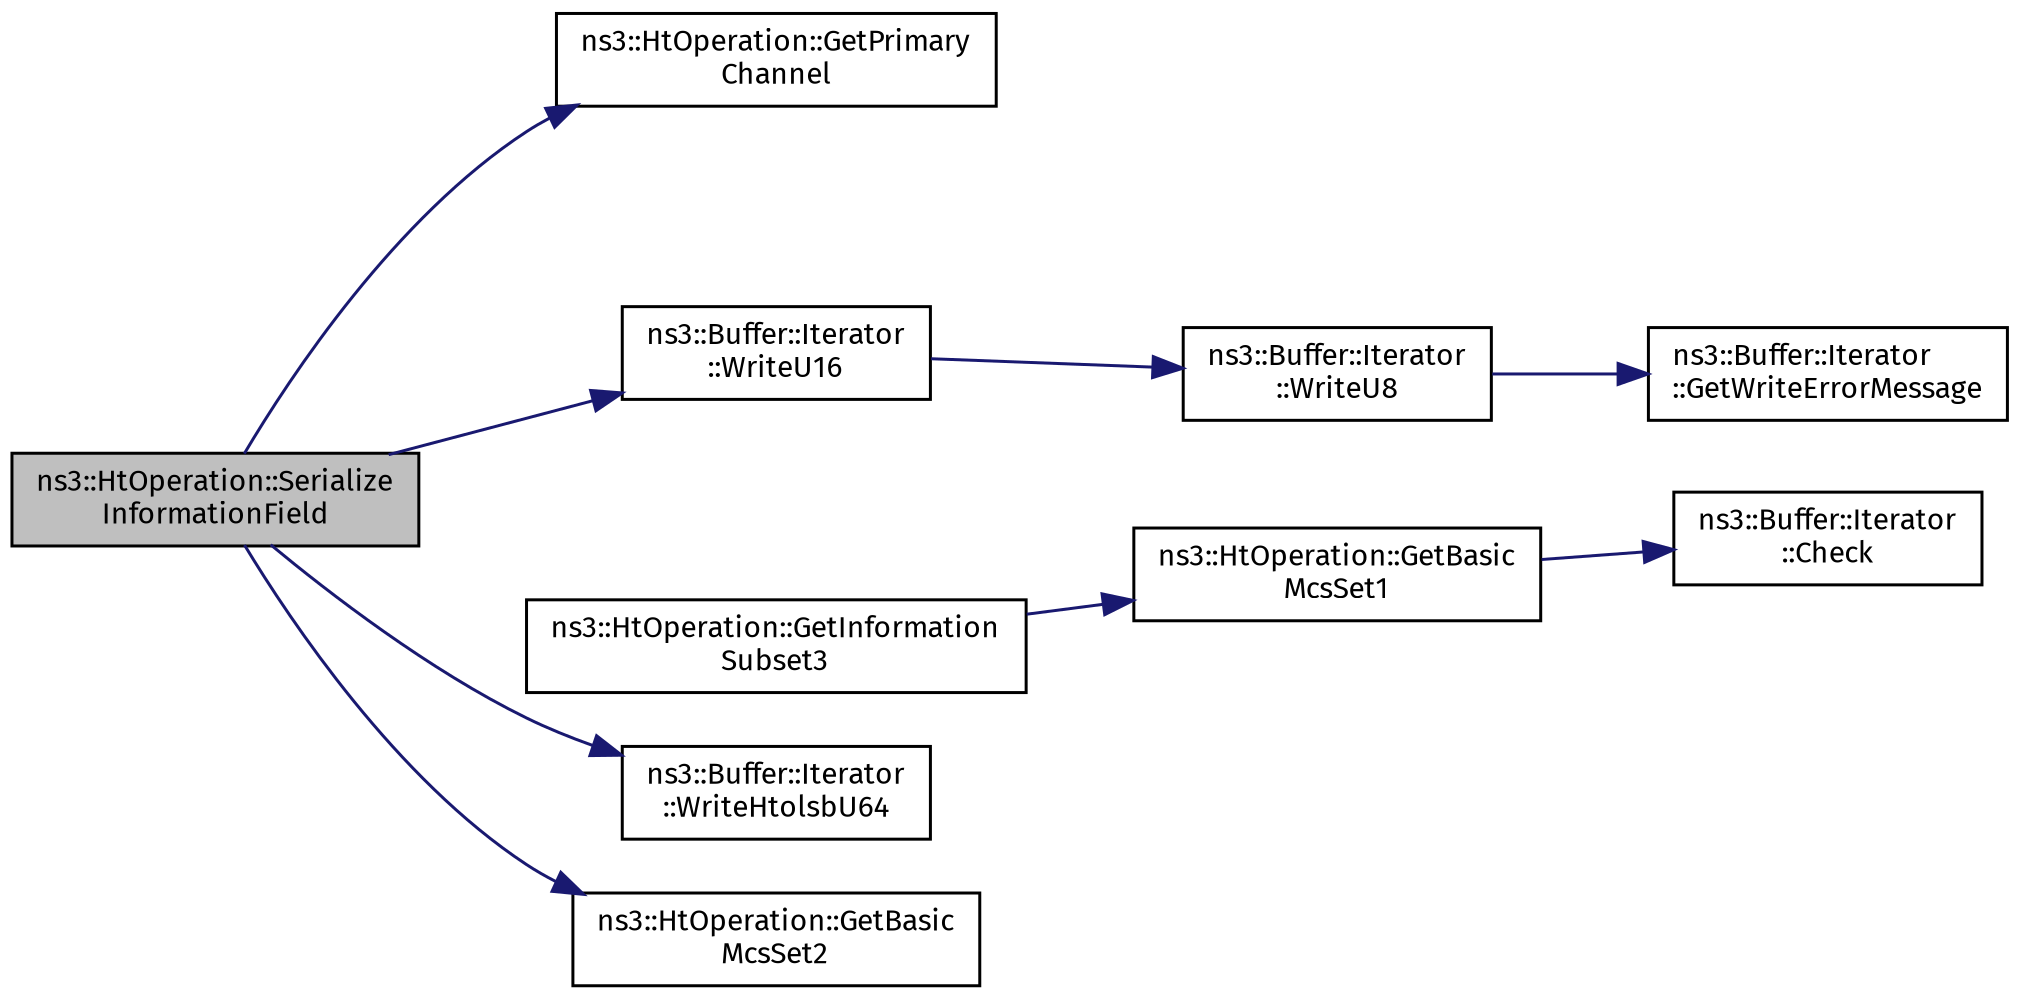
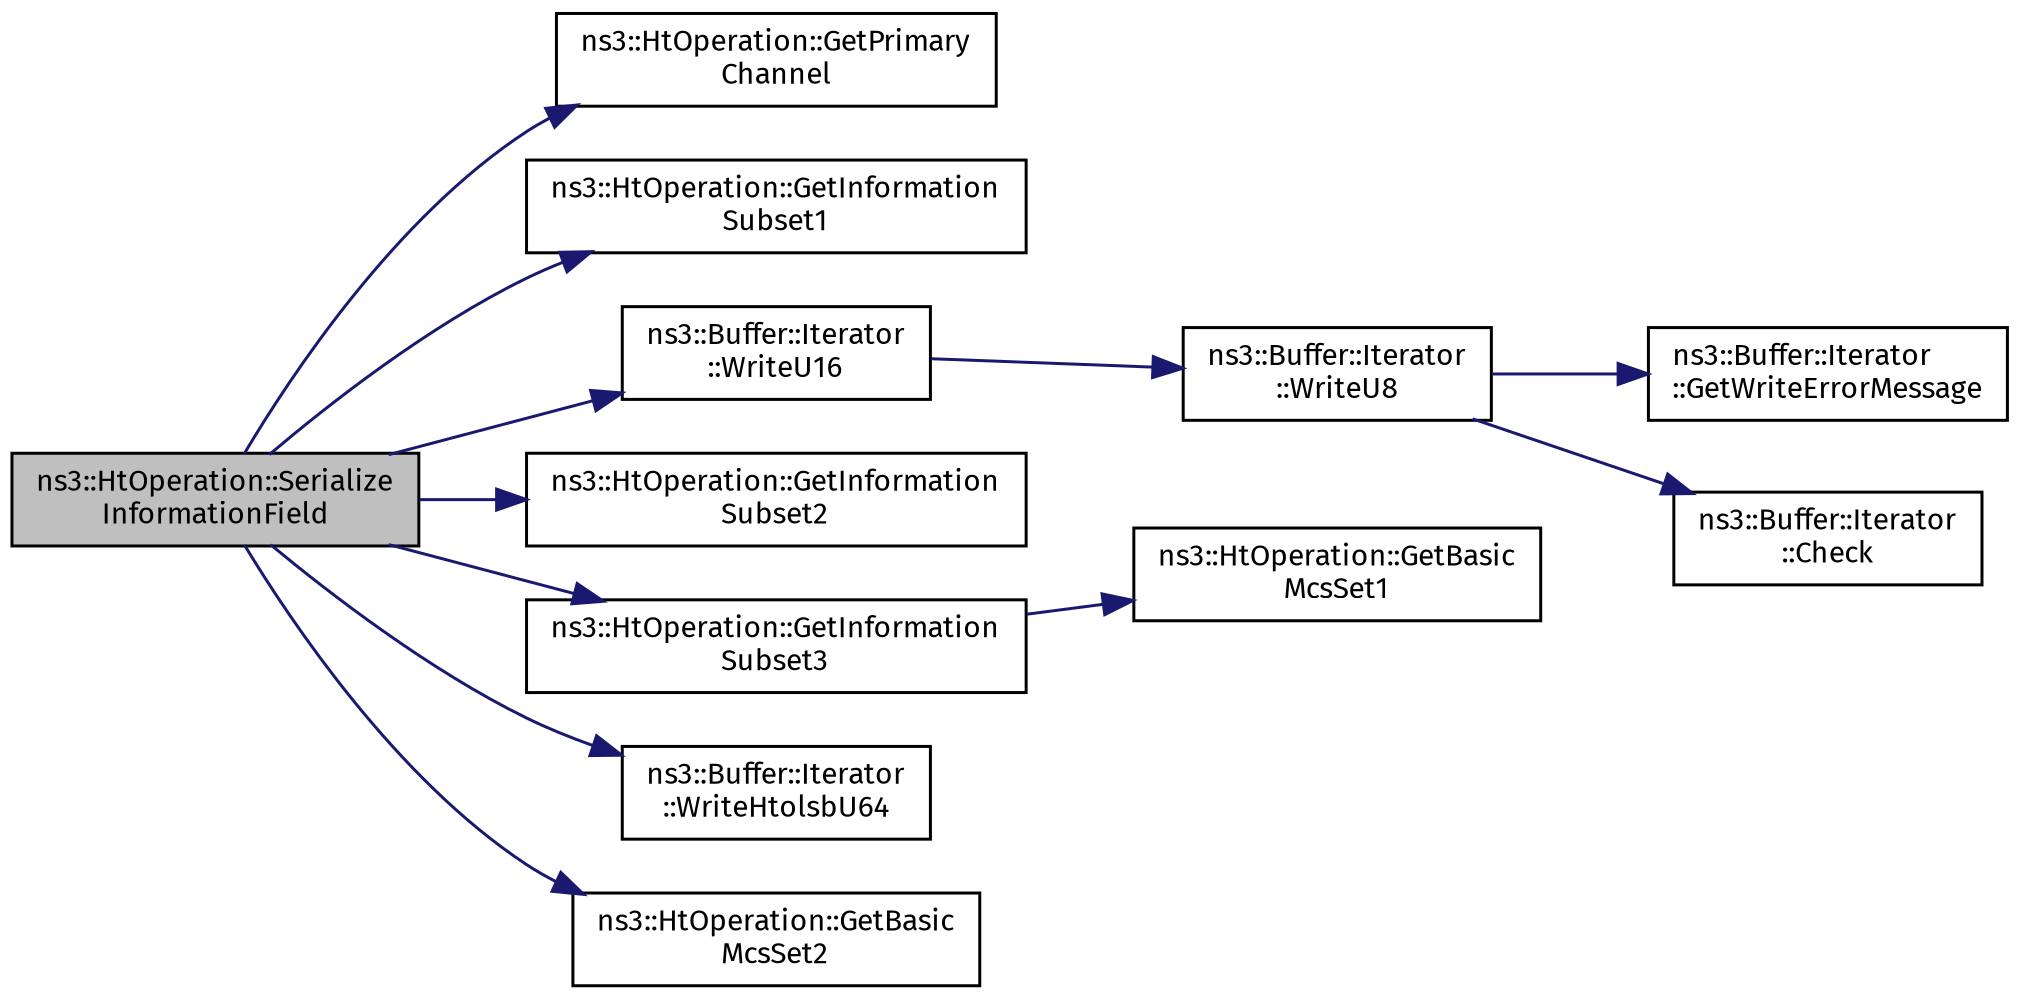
  digraph {
    fontname="Fira Sans"
    rankdir=LR
    node [color=black fillcolor=white fontname="Fira Sans" fontsize=10 shape=record style=filled]
    edge [color=midnightblue fontname="Fira Sans" fontsize=10 labelfontname=Helvetica labelfontsize=10 style=solid]
    n1 [fillcolor=grey75 fontcolor=black height=0.2 label="ns3::HtOperation::Serialize\lInformationField" width=0.4]
    n2 [height=0.2 label="ns3::HtOperation::GetPrimary\lChannel" width=0.4]
+   n3 [height=0.2 label="ns3::HtOperation::GetInformation\lSubset1" width=0.4]
    n4 [height=0.2 label="ns3::Buffer::Iterator\l::WriteU16" width=0.4]
+   n5 [height=0.2 label="ns3::HtOperation::GetInformation\lSubset2" width=0.4]
    n6 [height=0.2 label="ns3::HtOperation::GetInformation\lSubset3" width=0.4]
    n7 [height=0.2 label="ns3::Buffer::Iterator\l::WriteHtolsbU64" width=0.4]
    n8 [height=0.2 label="ns3::HtOperation::GetBasic\lMcsSet2" width=0.4]
    n9 [height=0.2 label="ns3::Buffer::Iterator\l::WriteU8" width=0.4]
    n10 [height=0.2 label="ns3::Buffer::Iterator\l::Check" width=0.4]
    n11 [height=0.2 label="ns3::Buffer::Iterator\l::GetWriteErrorMessage" width=0.4]
    n12 [height=0.2 label="ns3::HtOperation::GetBasic\lMcsSet1" width=0.4]
    n1 -> n2
+   n1 -> n3
    n1 -> n4
+   n1 -> n5
+   n1 -> n6
    n1 -> n7
    n1 -> n8
    n4 -> n9
    n6 -> n12
-   n12 -> n10
+   n9 -> n10
    n9 -> n11
  }
